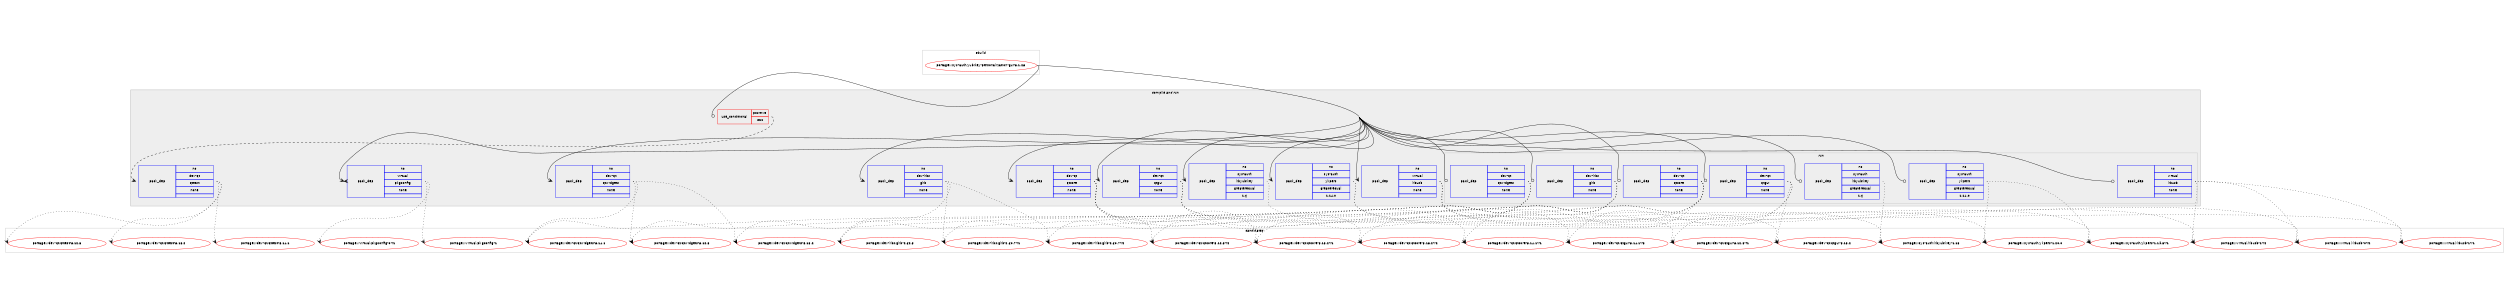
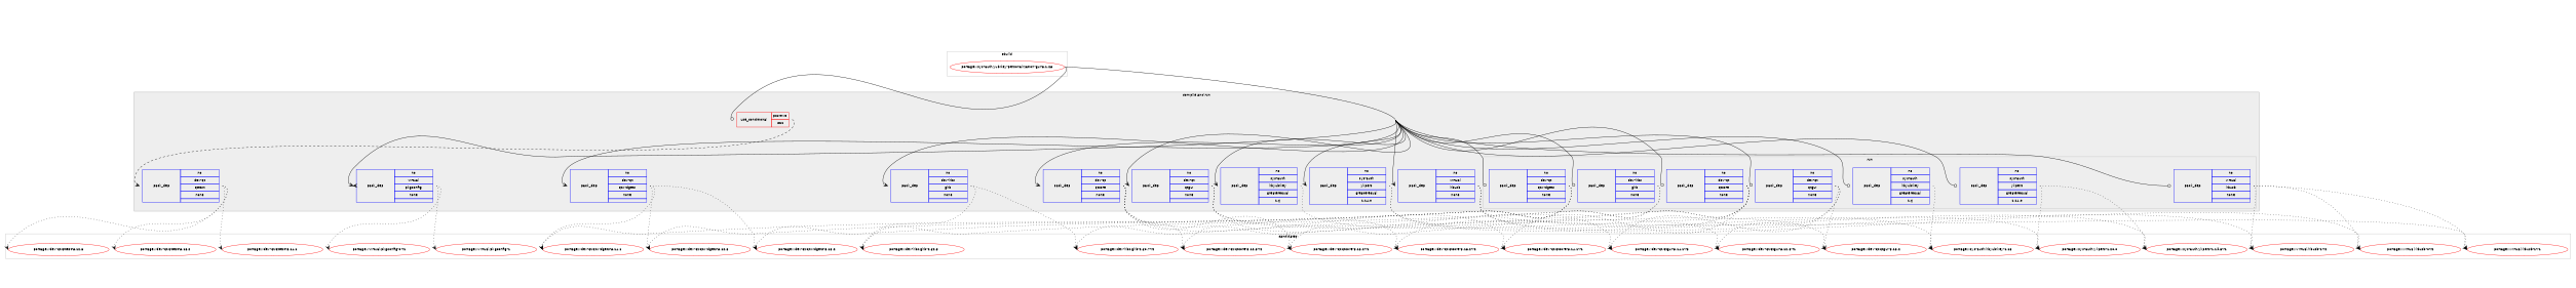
  digraph {
    compound=true
    concentrate=true
    fontname=Helvetica
    fontsize=10
    newrank=true
    rankdir=TB
    ranksep=1.5
    node [color=red fontname=Helvetica fontsize=10]
    edge [arrowhead=vee headport=w style=dotted tailport=e weight=100]
    n1 [label="portage://sys-auth/yubikey-personalization-gui-3.1.25" width=4]
    n2 [color=blue label=<<TABLE BORDER="0" CELLBORDER="1" CELLSPACING="0" CELLPADDING="4" WIDTH="220"><TR><TD ROWSPAN="6" CELLPADDING="30">pack_dep</TD></TR><TR><TD WIDTH="110">no</TD></TR><TR><TD>dev-qt</TD></TR><TR><TD>qttest</TD></TR><TR><TD>none</TD></TR><TR><TD></TD></TR></TABLE>> shape=none]
    n3 [label=<<TABLE BORDER="0" CELLBORDER="1" CELLSPACING="0" CELLPADDING="4"><TR><TD ROWSPAN="3" CELLPADDING="10">use_conditional</TD></TR><TR><TD>positive</TD></TR><TR><TD>test</TD></TR></TABLE>> shape=none]
    n4 [color=blue label=<<TABLE BORDER="0" CELLBORDER="1" CELLSPACING="0" CELLPADDING="4" WIDTH="220"><TR><TD ROWSPAN="6" CELLPADDING="30">pack_dep</TD></TR><TR><TD WIDTH="110">no</TD></TR><TR><TD>dev-libs</TD></TR><TR><TD>glib</TD></TR><TR><TD>none</TD></TR><TR><TD></TD></TR></TABLE>> shape=none]
    n5 [color=blue label=<<TABLE BORDER="0" CELLBORDER="1" CELLSPACING="0" CELLPADDING="4" WIDTH="220"><TR><TD ROWSPAN="6" CELLPADDING="30">pack_dep</TD></TR><TR><TD WIDTH="110">no</TD></TR><TR><TD>dev-qt</TD></TR><TR><TD>qtcore</TD></TR><TR><TD>none</TD></TR><TR><TD></TD></TR></TABLE>> shape=none]
    n6 [color=blue label=<<TABLE BORDER="0" CELLBORDER="1" CELLSPACING="0" CELLPADDING="4" WIDTH="220"><TR><TD ROWSPAN="6" CELLPADDING="30">pack_dep</TD></TR><TR><TD WIDTH="110">no</TD></TR><TR><TD>dev-qt</TD></TR><TR><TD>qtgui</TD></TR><TR><TD>none</TD></TR><TR><TD></TD></TR></TABLE>> shape=none]
    n7 [color=blue label=<<TABLE BORDER="0" CELLBORDER="1" CELLSPACING="0" CELLPADDING="4" WIDTH="220"><TR><TD ROWSPAN="6" CELLPADDING="30">pack_dep</TD></TR><TR><TD WIDTH="110">no</TD></TR><TR><TD>dev-qt</TD></TR><TR><TD>qtwidgets</TD></TR><TR><TD>none</TD></TR><TR><TD></TD></TR></TABLE>> shape=none]
    n8 [color=blue label=<<TABLE BORDER="0" CELLBORDER="1" CELLSPACING="0" CELLPADDING="4" WIDTH="220"><TR><TD ROWSPAN="6" CELLPADDING="30">pack_dep</TD></TR><TR><TD WIDTH="110">no</TD></TR><TR><TD>sys-auth</TD></TR><TR><TD>libyubikey</TD></TR><TR><TD>greaterequal</TD></TR><TR><TD>1.6</TD></TR></TABLE>> shape=none]
    n9 [color=blue label=<<TABLE BORDER="0" CELLBORDER="1" CELLSPACING="0" CELLPADDING="4" WIDTH="220"><TR><TD ROWSPAN="6" CELLPADDING="30">pack_dep</TD></TR><TR><TD WIDTH="110">no</TD></TR><TR><TD>sys-auth</TD></TR><TR><TD>ykpers</TD></TR><TR><TD>greaterequal</TD></TR><TR><TD>1.14.0</TD></TR></TABLE>> shape=none]
    n10 [color=blue label=<<TABLE BORDER="0" CELLBORDER="1" CELLSPACING="0" CELLPADDING="4" WIDTH="220"><TR><TD ROWSPAN="6" CELLPADDING="30">pack_dep</TD></TR><TR><TD WIDTH="110">no</TD></TR><TR><TD>virtual</TD></TR><TR><TD>libusb</TD></TR><TR><TD>none</TD></TR><TR><TD></TD></TR></TABLE>> shape=none]
    n11 [color=blue label=<<TABLE BORDER="0" CELLBORDER="1" CELLSPACING="0" CELLPADDING="4" WIDTH="220"><TR><TD ROWSPAN="6" CELLPADDING="30">pack_dep</TD></TR><TR><TD WIDTH="110">no</TD></TR><TR><TD>virtual</TD></TR><TR><TD>pkgconfig</TD></TR><TR><TD>none</TD></TR><TR><TD></TD></TR></TABLE>> shape=none]
    n12 [color=blue label=<<TABLE BORDER="0" CELLBORDER="1" CELLSPACING="0" CELLPADDING="4" WIDTH="220"><TR><TD ROWSPAN="6" CELLPADDING="30">pack_dep</TD></TR><TR><TD WIDTH="110">no</TD></TR><TR><TD>dev-libs</TD></TR><TR><TD>glib</TD></TR><TR><TD>none</TD></TR><TR><TD></TD></TR></TABLE>> shape=none]
    n13 [color=blue label=<<TABLE BORDER="0" CELLBORDER="1" CELLSPACING="0" CELLPADDING="4" WIDTH="220"><TR><TD ROWSPAN="6" CELLPADDING="30">pack_dep</TD></TR><TR><TD WIDTH="110">no</TD></TR><TR><TD>dev-qt</TD></TR><TR><TD>qtcore</TD></TR><TR><TD>none</TD></TR><TR><TD></TD></TR></TABLE>> shape=none]
    n14 [color=blue label=<<TABLE BORDER="0" CELLBORDER="1" CELLSPACING="0" CELLPADDING="4" WIDTH="220"><TR><TD ROWSPAN="6" CELLPADDING="30">pack_dep</TD></TR><TR><TD WIDTH="110">no</TD></TR><TR><TD>dev-qt</TD></TR><TR><TD>qtgui</TD></TR><TR><TD>none</TD></TR><TR><TD></TD></TR></TABLE>> shape=none]
    n15 [color=blue label=<<TABLE BORDER="0" CELLBORDER="1" CELLSPACING="0" CELLPADDING="4" WIDTH="220"><TR><TD ROWSPAN="6" CELLPADDING="30">pack_dep</TD></TR><TR><TD WIDTH="110">no</TD></TR><TR><TD>dev-qt</TD></TR><TR><TD>qtwidgets</TD></TR><TR><TD>none</TD></TR><TR><TD></TD></TR></TABLE>> shape=none]
    n16 [color=blue label=<<TABLE BORDER="0" CELLBORDER="1" CELLSPACING="0" CELLPADDING="4" WIDTH="220"><TR><TD ROWSPAN="6" CELLPADDING="30">pack_dep</TD></TR><TR><TD WIDTH="110">no</TD></TR><TR><TD>sys-auth</TD></TR><TR><TD>libyubikey</TD></TR><TR><TD>greaterequal</TD></TR><TR><TD>1.6</TD></TR></TABLE>> shape=none]
    n17 [color=blue label=<<TABLE BORDER="0" CELLBORDER="1" CELLSPACING="0" CELLPADDING="4" WIDTH="220"><TR><TD ROWSPAN="6" CELLPADDING="30">pack_dep</TD></TR><TR><TD WIDTH="110">no</TD></TR><TR><TD>sys-auth</TD></TR><TR><TD>ykpers</TD></TR><TR><TD>greaterequal</TD></TR><TR><TD>1.14.0</TD></TR></TABLE>> shape=none]
    n18 [color=blue label=<<TABLE BORDER="0" CELLBORDER="1" CELLSPACING="0" CELLPADDING="4" WIDTH="220"><TR><TD ROWSPAN="6" CELLPADDING="30">pack_dep</TD></TR><TR><TD WIDTH="110">no</TD></TR><TR><TD>virtual</TD></TR><TR><TD>libusb</TD></TR><TR><TD>none</TD></TR><TR><TD></TD></TR></TABLE>> shape=none]
    n19 [label="portage://dev-qt/qttest-5.14.1" width=4]
    n20 [label="portage://dev-qt/qttest-5.13.2" width=4]
    n21 [label="portage://dev-qt/qttest-5.12.3" width=4]
    n22 [label="portage://dev-libs/glib-2.62.5" width=4]
    n23 [label="portage://dev-libs/glib-2.60.7-r2" width=4]
-   n24 [label="portage://dev-libs/glib-2.60.7-r1" width=4]
    n25 [label="portage://dev-qt/qtcore-5.14.1-r1" width=4]
    n26 [label="portage://dev-qt/qtcore-5.13.2-r2" width=4]
    n27 [label="portage://dev-qt/qtcore-5.13.2-r1" width=4]
    n28 [label="portage://dev-qt/qtcore-5.12.3-r2" width=4]
    n29 [label="portage://dev-qt/qtgui-5.14.1-r3" width=4]
    n30 [label="portage://dev-qt/qtgui-5.13.2" width=4]
    n31 [label="portage://dev-qt/qtgui-5.12.3-r1" width=4]
    n32 [label="portage://dev-qt/qtwidgets-5.14.1" width=4]
    n33 [label="portage://dev-qt/qtwidgets-5.13.2" width=4]
    n34 [label="portage://dev-qt/qtwidgets-5.12.3" width=4]
    n35 [label="portage://sys-auth/libyubikey-1.13" width=4]
    n36 [label="portage://sys-auth/ykpers-1.20.0" width=4]
    n37 [label="portage://sys-auth/ykpers-1.19.3-r1" width=4]
    n38 [label="portage://virtual/libusb-1-r2" width=4]
    n39 [label="portage://virtual/libusb-1-r1" width=4]
    n40 [label="portage://virtual/libusb-0-r2" width=4]
    n41 [label="portage://virtual/pkgconfig-1" width=4]
    n42 [label="portage://virtual/pkgconfig-0-r1" width=4]
    subgraph cluster_1 {
      color=gray
      label=<<i>ebuild</i>>
      rank=same
      n1
    }
    subgraph cluster_2 {
      color=gray
      label=<<i>dependencies</i>>
      subgraph cluster_3 {
        color=gray
        fillcolor="#eeeeee"
        label=<<i>compile</i>>
        style=filled
        subgraph sub_4 {
          color=gray
          fillcolor="#eeeeee"
          label=<<i>compile</i>>
          style=filled
          n3
          subgraph sub_5 {
            color=gray
            fillcolor="#eeeeee"
            label=<<i>compile</i>>
            style=filled
            n2
          }
        }
        subgraph sub_6 {
          color=gray
          fillcolor="#eeeeee"
          label=<<i>compile</i>>
          style=filled
          n4
        }
        subgraph sub_7 {
          color=gray
          fillcolor="#eeeeee"
          label=<<i>compile</i>>
          style=filled
          n5
        }
        subgraph sub_8 {
          color=gray
          fillcolor="#eeeeee"
          label=<<i>compile</i>>
          style=filled
          n6
        }
        subgraph sub_9 {
          color=gray
          fillcolor="#eeeeee"
          label=<<i>compile</i>>
          style=filled
          n7
        }
        subgraph sub_10 {
          color=gray
          fillcolor="#eeeeee"
          label=<<i>compile</i>>
          style=filled
          n8
        }
        subgraph sub_11 {
          color=gray
          fillcolor="#eeeeee"
          label=<<i>compile</i>>
          style=filled
          n9
        }
        subgraph sub_12 {
          color=gray
          fillcolor="#eeeeee"
          label=<<i>compile</i>>
          style=filled
          n10
        }
        subgraph sub_13 {
          color=gray
          fillcolor="#eeeeee"
          label=<<i>compile</i>>
          style=filled
          n11
        }
      }
      subgraph cluster_14 {
        color=gray
        fillcolor="#eeeeee"
        label=<<i>compile and run</i>>
        style=filled
      }
      subgraph cluster_15 {
        color=gray
        fillcolor="#eeeeee"
        label=<<i>run</i>>
        style=filled
        subgraph sub_16 {
          color=gray
          fillcolor="#eeeeee"
          label=<<i>run</i>>
          style=filled
          n12
        }
        subgraph sub_17 {
          color=gray
          fillcolor="#eeeeee"
          label=<<i>run</i>>
          style=filled
          n13
        }
        subgraph sub_18 {
          color=gray
          fillcolor="#eeeeee"
          label=<<i>run</i>>
          style=filled
          n14
        }
        subgraph sub_19 {
          color=gray
          fillcolor="#eeeeee"
          label=<<i>run</i>>
          style=filled
          n15
        }
        subgraph sub_20 {
          color=gray
          fillcolor="#eeeeee"
          label=<<i>run</i>>
          style=filled
          n16
        }
        subgraph sub_21 {
          color=gray
          fillcolor="#eeeeee"
          label=<<i>run</i>>
          style=filled
          n17
        }
        subgraph sub_22 {
          color=gray
          fillcolor="#eeeeee"
          label=<<i>run</i>>
          style=filled
          n18
        }
      }
    }
    subgraph cluster_23 {
      color=gray
      label=<<i>candidates</i>>
      rank=same
      subgraph sub_24 {
        color=black
        label=<<i>candidates</i>>
        nodesep=1
        rank=same
        n19
        n20
        n21
      }
      subgraph sub_25 {
        color=black
        label=<<i>candidates</i>>
        nodesep=1
        rank=same
        n22
        n23
-       n24
      }
      subgraph sub_26 {
        color=black
        label=<<i>candidates</i>>
        nodesep=1
        rank=same
        n25
        n26
        n27
        n28
      }
      subgraph sub_27 {
        color=black
        label=<<i>candidates</i>>
        nodesep=1
        rank=same
        n29
        n30
        n31
      }
      subgraph sub_28 {
        color=black
        label=<<i>candidates</i>>
        nodesep=1
        rank=same
        n32
        n33
        n34
      }
      subgraph sub_29 {
        color=black
        label=<<i>candidates</i>>
        nodesep=1
        rank=same
        n35
      }
      subgraph sub_30 {
        color=black
        label=<<i>candidates</i>>
        nodesep=1
        rank=same
        n36
        n37
      }
      subgraph sub_31 {
        color=black
        label=<<i>candidates</i>>
        nodesep=1
        rank=same
        n38
        n39
        n40
      }
      subgraph sub_32 {
        color=black
        label=<<i>candidates</i>>
        nodesep=1
        rank=same
        n41
        n42
      }
      subgraph sub_33 {
        color=black
        label=<<i>candidates</i>>
        nodesep=1
        rank=same
        n22
        n23
-       n24
      }
      subgraph sub_34 {
        color=black
        label=<<i>candidates</i>>
        nodesep=1
        rank=same
        n25
        n26
        n27
        n28
      }
      subgraph sub_35 {
        color=black
        label=<<i>candidates</i>>
        nodesep=1
        rank=same
        n29
        n30
        n31
      }
      subgraph sub_36 {
        color=black
        label=<<i>candidates</i>>
        nodesep=1
        rank=same
        n32
        n33
        n34
      }
      subgraph sub_37 {
        color=black
        label=<<i>candidates</i>>
        nodesep=1
        rank=same
        n35
      }
      subgraph sub_38 {
        color=black
        label=<<i>candidates</i>>
        nodesep=1
        rank=same
        n36
        n37
      }
      subgraph sub_39 {
        color=black
        label=<<i>candidates</i>>
        nodesep=1
        rank=same
        n38
        n39
        n40
      }
    }
    n1 -> n3 [arrowhead=odot style=solid weight=20]
    n1 -> n4 [style=solid weight=20]
    n1 -> n5 [style=solid weight=20]
    n1 -> n6 [style=solid weight=20]
    n1 -> n7 [style=solid weight=20]
    n1 -> n8 [style=solid weight=20]
    n1 -> n9 [style=solid weight=20]
    n1 -> n10 [style=solid weight=20]
    n1 -> n11 [style=solid weight=20]
    n1 -> n12 [arrowhead=odot style=solid weight=20]
    n1 -> n13 [arrowhead=odot style=solid weight=20]
    n1 -> n14 [arrowhead=odot style=solid weight=20]
    n1 -> n15 [arrowhead=odot style=solid weight=20]
    n1 -> n16 [arrowhead=odot style=solid weight=20]
    n1 -> n17 [arrowhead=odot style=solid weight=20]
    n1 -> n18 [arrowhead=odot style=solid weight=20]
    n2 -> n19
    n2 -> n20
    n2 -> n21
    n3 -> n2 [style=dashed weight=20]
    n4 -> n22
    n4 -> n23
-   n4 -> n24
    n5 -> n25
    n5 -> n26
    n5 -> n27
    n5 -> n28
    n6 -> n29
    n6 -> n30
    n6 -> n31
    n7 -> n32
    n7 -> n33
    n7 -> n34
    n8 -> n35
    n9 -> n36
    n9 -> n37
    n10 -> n38
    n10 -> n39
    n10 -> n40
    n11 -> n41
    n11 -> n42
    n12 -> n22
    n12 -> n23
-   n12 -> n24
    n13 -> n25
    n13 -> n26
    n13 -> n27
    n13 -> n28
    n14 -> n29
    n14 -> n30
    n14 -> n31
    n15 -> n32
    n15 -> n33
    n15 -> n34
    n16 -> n35
    n17 -> n36
    n17 -> n37
    n18 -> n38
    n18 -> n39
    n18 -> n40
  }
